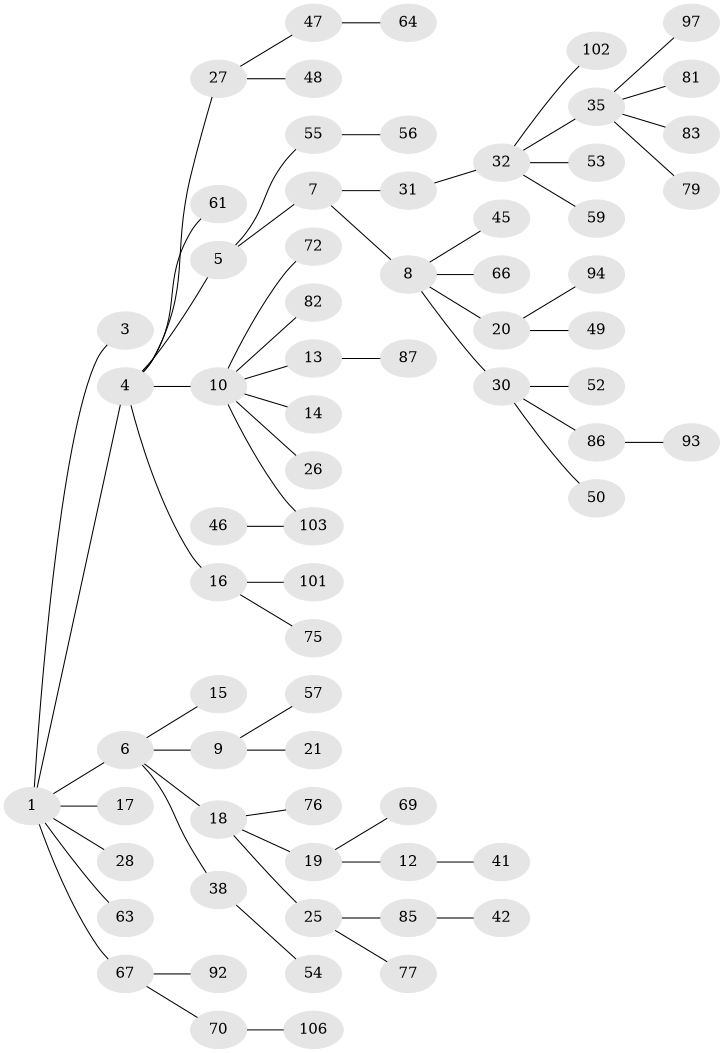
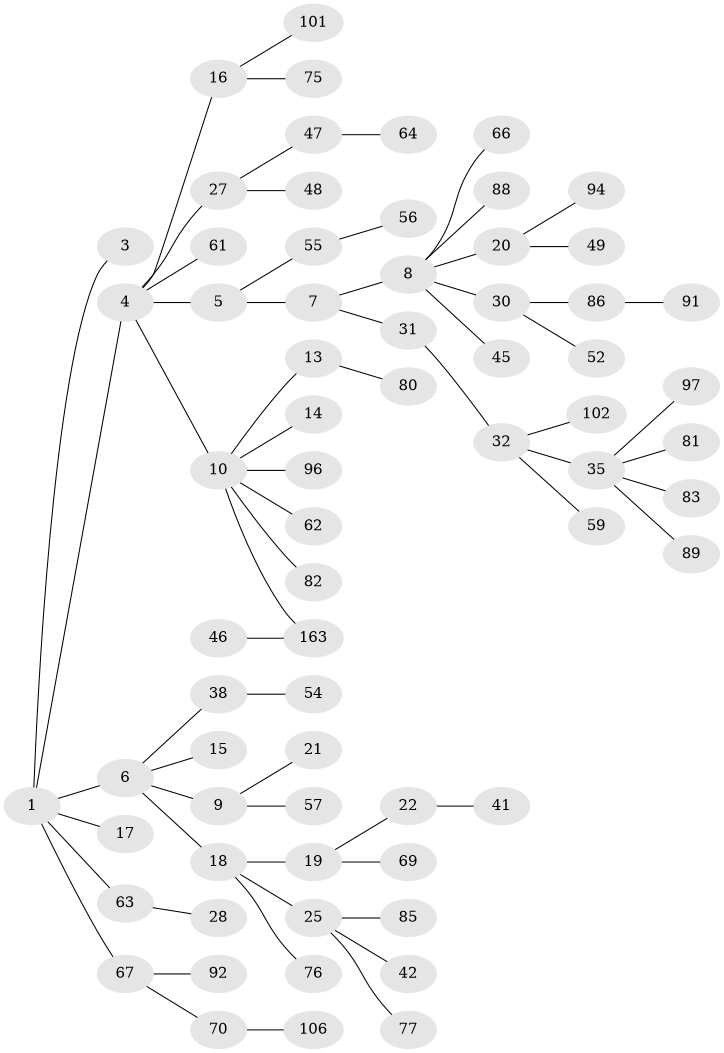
  graph {
    rankdir=LR
    node [color=gray90 style=filled]
    1 [super="+2"]
    3
    4 [super="+43"]
    6 [super="+62"]
    17 [super="+73"]
    28 [super="+36"]
    63
    67
    5 [super="+51"]
    10 [super="+11"]
    16 [super="+23"]
    27
    61
    9 [super="+40"]
    15
    18 [super="+44"]
    38 [super="+104"]
    70 [super="+90"]
    92
    7 [super="+12"]
    55
    13 [super="+24"]
    14 [super="+91"]
-   26 [super="+29"]
-   72
+   26 [super="+29" label=96]
+   72 [label=62]
    82 [super="+100"]
-   103
+   103 [label=163]
    75
    101
    48
    47 [super="+68"]
    8 [super="+34"]
    31
    56
    21
    57 [super="+74"]
    19 [super="+98"]
    25 [super="+33"]
    76
    54
    20 [super="+79"]
    30 [super="+39"]
    45 [super="+60"]
    66 [super="+84"]
+   88
    32 [super="+95"]
    49
    94
-   50
    52
    86 [super="+87"]
-   80 [label=87]
+   80
    46 [super="+78"]
-   22 [super="+71" label=12]
+   22 [super="+71"]
    69
    42
    77 [super="+96"]
    85
    41
    64
-   93
+   93 [label=91]
    35 [super="+37"]
-   53 [super="+65"]
    59
    102
    81
    83
-   89 [label=79]
+   89
    97 [super="+105"]
    106
    1 -- 3
    1 -- 4
    1 -- 6
    1 -- 17
-   1 -- 28
+   63 -- 28
    1 -- 63
    1 -- 67
    4 -- 5
    4 -- 10
    4 -- 16
    4 -- 27
    4 -- 61
    6 -- 9
    6 -- 15
    6 -- 18
    6 -- 38
    67 -- 70
    67 -- 92
    5 -- 7
    5 -- 55
    10 -- 13
    10 -- 14
    10 -- 26
    10 -- 72
    10 -- 82
    10 -- 103
    16 -- 75
    16 -- 101
    27 -- 48
    27 -- 47
    9 -- 21
    9 -- 57
    18 -- 19
    18 -- 25
    18 -- 76
    38 -- 54
    70 -- 106
    7 -- 8
    7 -- 31
    55 -- 56
    13 -- 80
    47 -- 64
    8 -- 20
    8 -- 30
    8 -- 45
    8 -- 66
+   8 -- 88
    31 -- 32
    19 -- 22
    19 -- 69
-   85 -- 42
+   25 -- 42
    25 -- 77
    25 -- 85
    20 -- 49
    20 -- 94
-   30 -- 50
    30 -- 52
    30 -- 86
    32 -- 35
-   32 -- 53
    32 -- 59
    32 -- 102
    86 -- 93
    46 -- 103
    22 -- 41
    35 -- 81
    35 -- 83
    35 -- 89
    35 -- 97
  }
